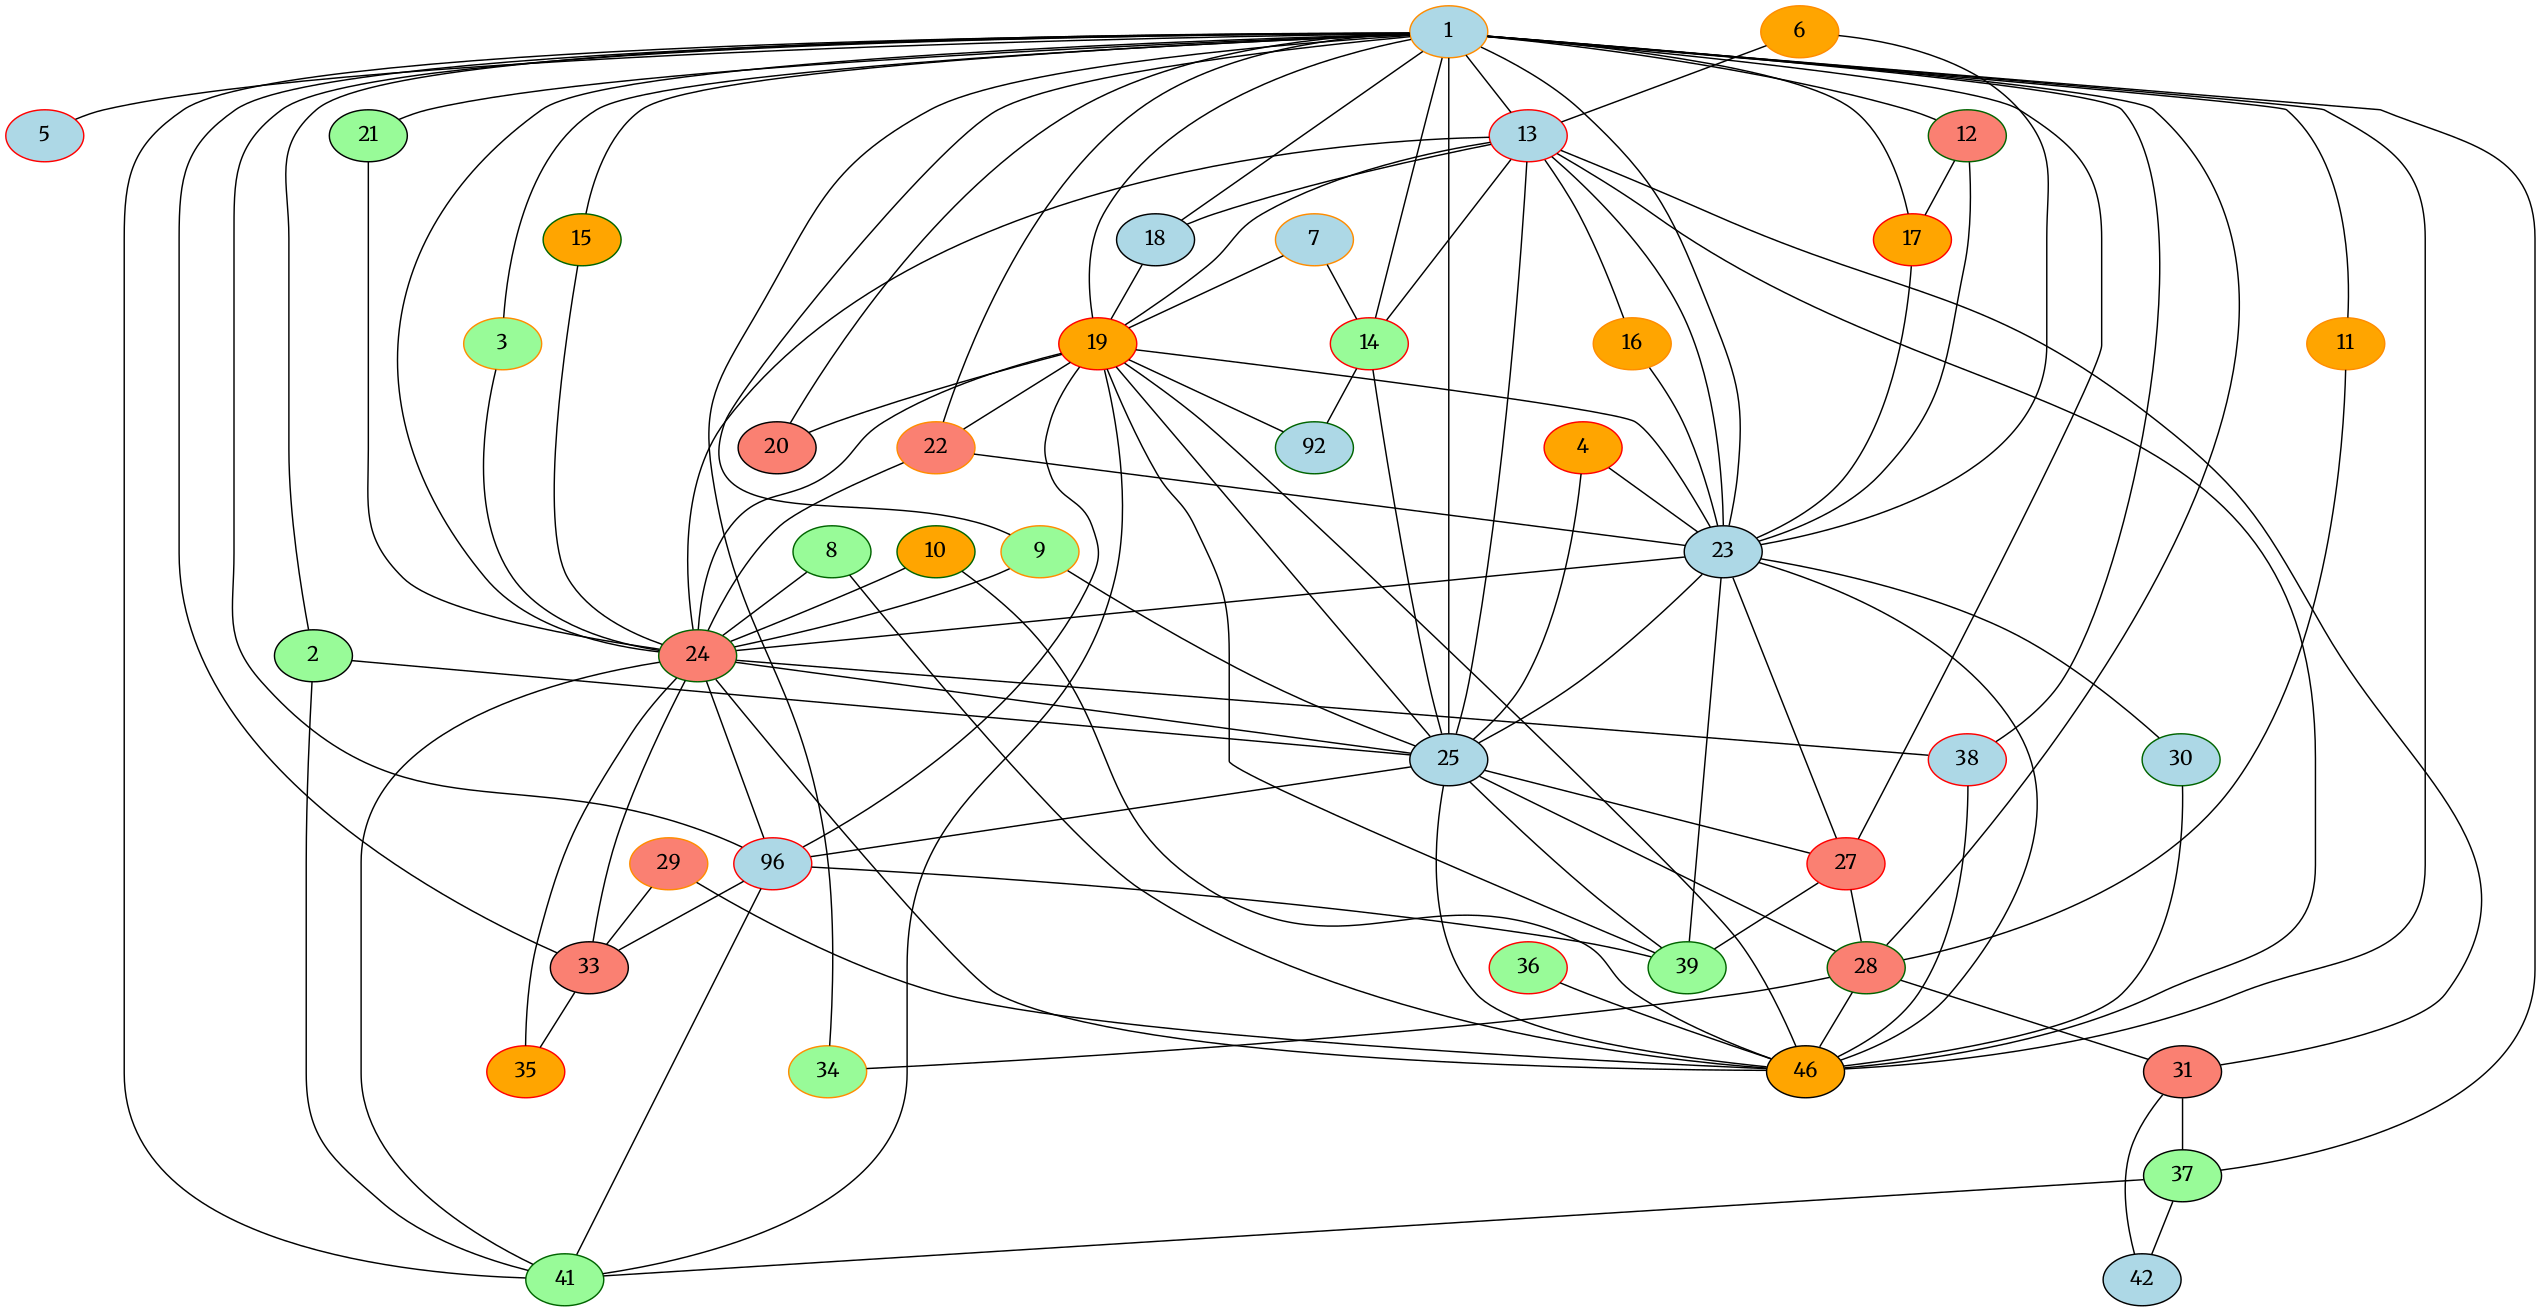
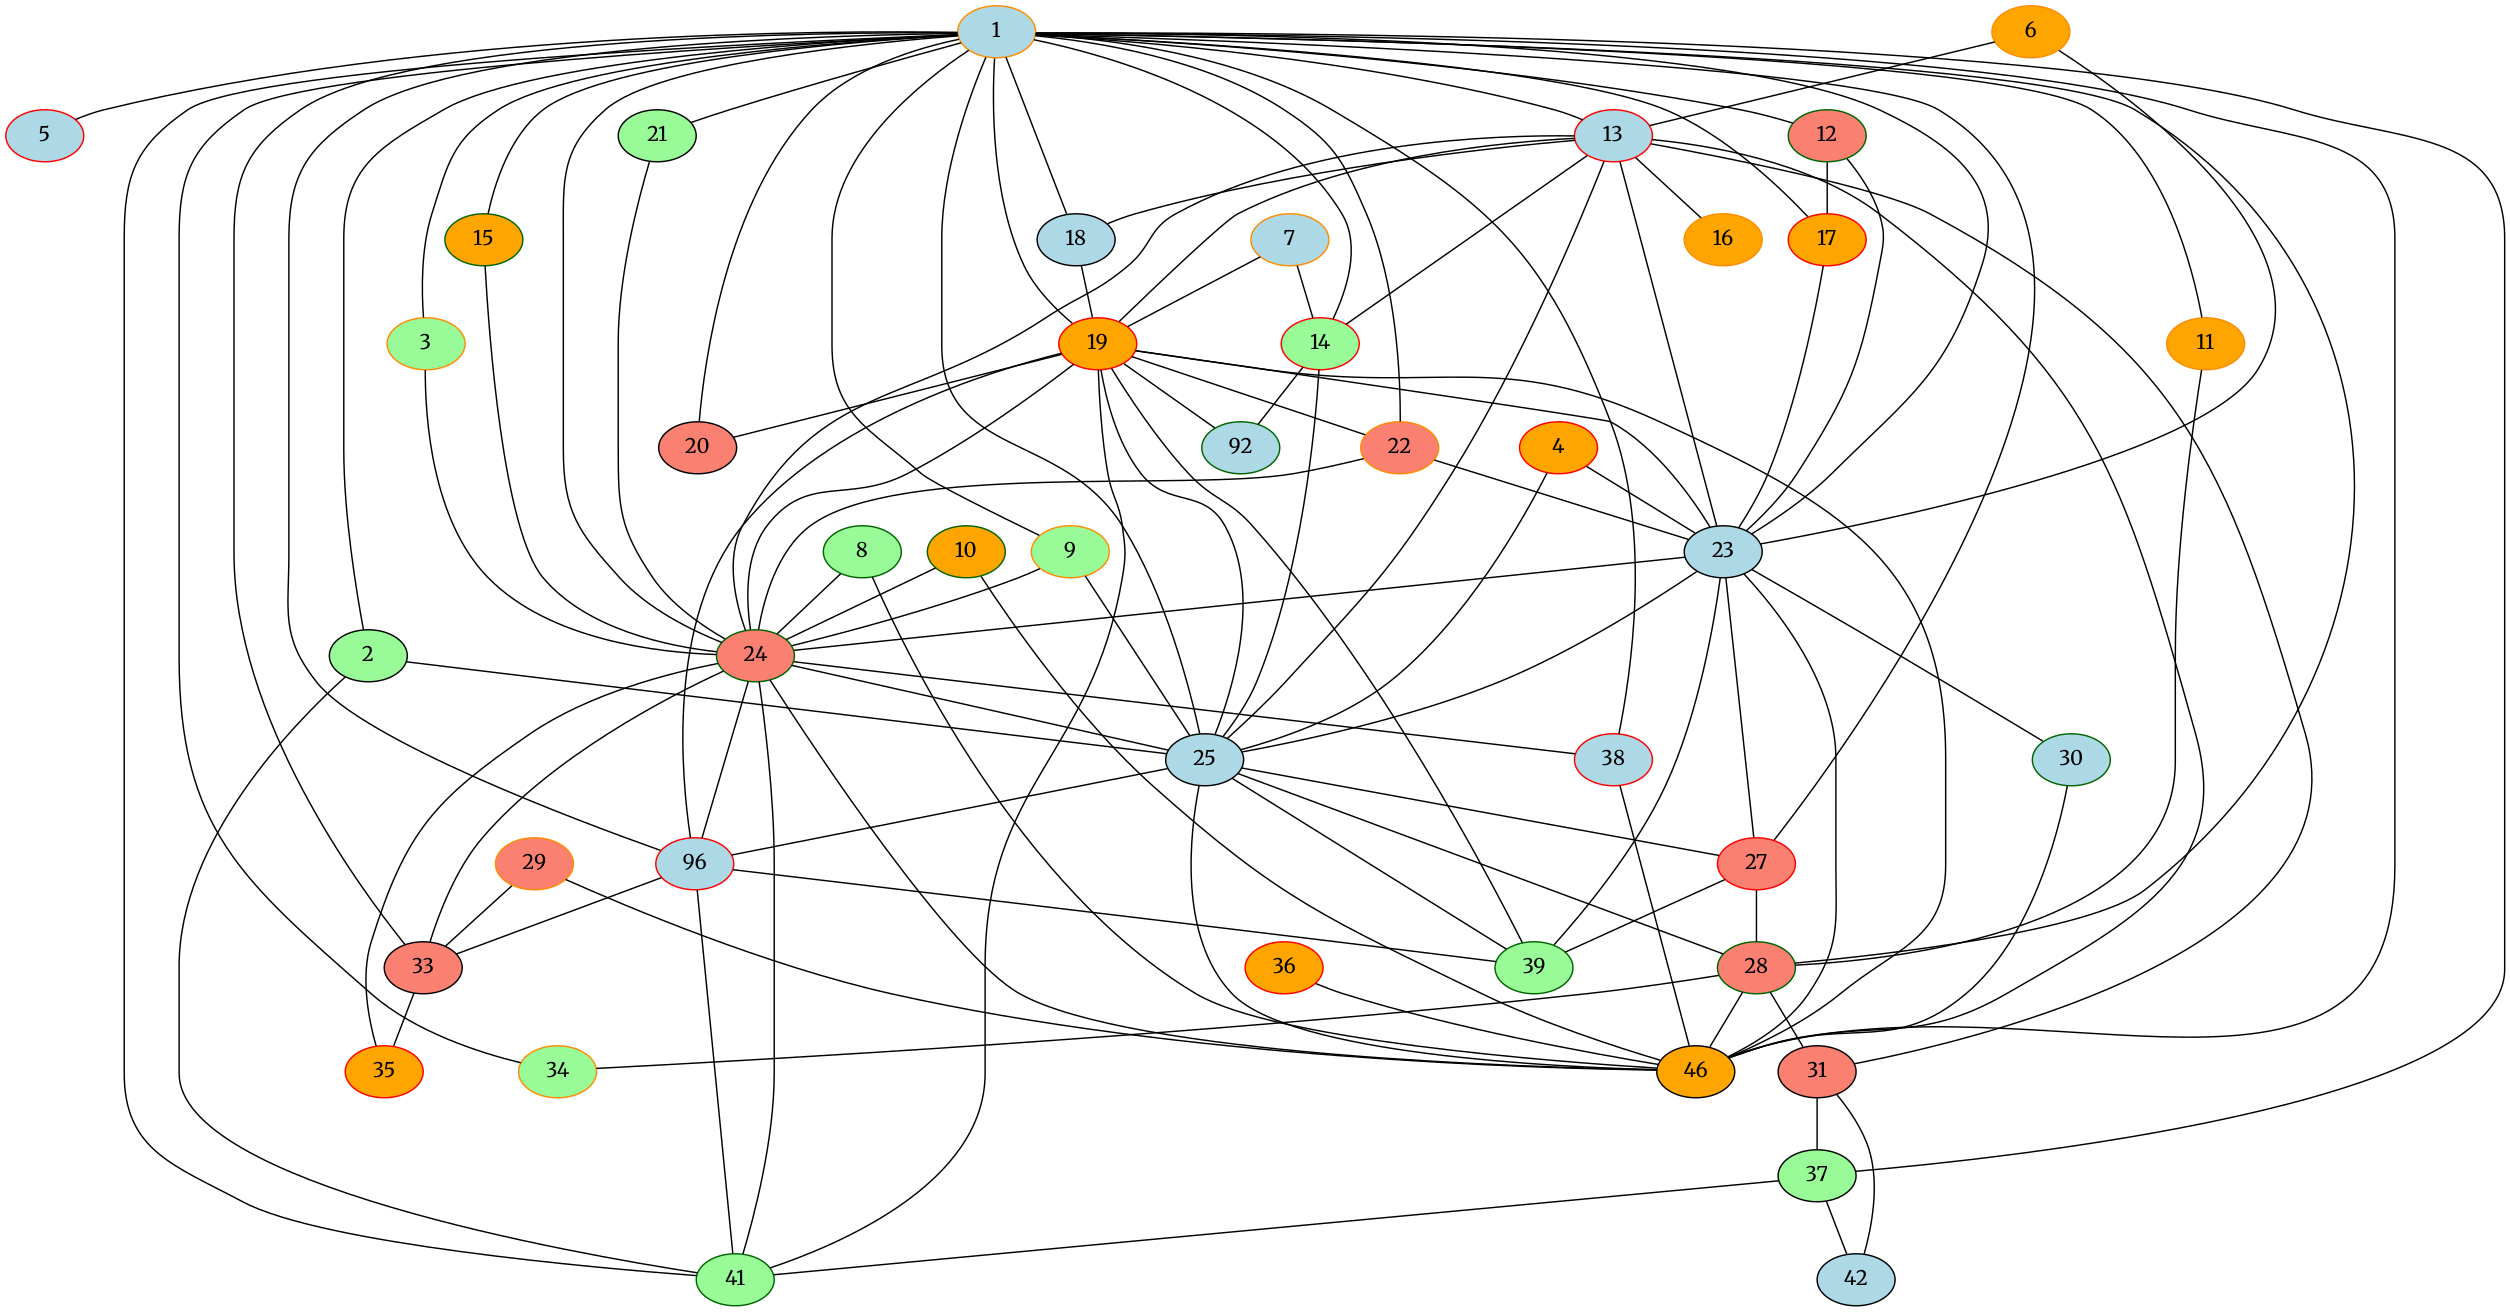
  graph {
    fontname=Merriweather
    node [color=black fillcolor=lightblue fontname=Merriweather style=filled]
    edge [fontname=Merriweather weight=1.0]
    1 [color=darkorange]
    2 [fillcolor=palegreen]
    3 [color=darkorange fillcolor=palegreen]
    5 [color=red]
    9 [color=darkorange fillcolor=palegreen]
    11 [color=darkorange fillcolor=orange]
    12 [color=darkgreen fillcolor=salmon]
    13 [color=red]
    14 [color=red fillcolor=palegreen]
    15 [color=darkgreen fillcolor=orange]
    17 [color=red fillcolor=orange]
    18
    19 [color=red fillcolor=orange]
    20 [fillcolor=salmon]
    21 [fillcolor=palegreen]
    22 [color=darkorange fillcolor=salmon]
    23
    24 [color=darkgreen fillcolor=salmon]
    25
    n20 [color=red label=96]
    27 [color=red fillcolor=salmon]
    28 [color=darkgreen fillcolor=salmon]
    33 [fillcolor=salmon]
    34 [color=darkorange fillcolor=palegreen]
    37 [fillcolor=palegreen]
    38 [color=red]
    n27 [fillcolor=orange label=46]
    41 [color=darkgreen fillcolor=palegreen]
    16 [color=darkorange fillcolor=orange]
    31 [fillcolor=salmon]
    n31 [color=darkgreen label=92]
    39 [color=darkgreen fillcolor=palegreen]
    30 [color=darkgreen]
    35 [color=red fillcolor=orange]
    42
    4 [color=red fillcolor=orange]
    6 [color=darkorange fillcolor=orange]
    7 [color=darkorange]
    8 [color=darkgreen fillcolor=palegreen]
    10 [color=darkgreen fillcolor=orange]
    29 [color=darkorange fillcolor=salmon]
-   36 [color=red fillcolor=palegreen]
+   36 [color=red fillcolor=orange]
    1 -- 2
    1 -- 3
    1 -- 5
    1 -- 9
    1 -- 11
    1 -- 12
    1 -- 13 [weight=3.0]
    1 -- 14
    1 -- 15
    1 -- 17
    1 -- 18
    1 -- 19 [weight=4.0]
    1 -- 20
    1 -- 21
    1 -- 22
    1 -- 23 [weight=3.0]
    1 -- 24 [weight=4.0]
    1 -- 25 [weight=7.0]
    1 -- n20
    1 -- 27
    1 -- 28 [weight=2.0]
    1 -- 33
    1 -- 34
    1 -- 37
    1 -- 38
    1 -- n27 [weight=5.0]
    1 -- 41
    2 -- 25
    2 -- 41
    3 -- 24
    9 -- 24
    9 -- 25
    11 -- 28
    12 -- 17
    12 -- 23
    13 -- 14
    13 -- 18
    13 -- 19
    13 -- 23
    13 -- 24 [weight=2.0]
    13 -- 25 [weight=2.0]
    13 -- n27
    13 -- 16
    13 -- 31
    14 -- 25
    14 -- n31
    15 -- 24
    17 -- 23
    18 -- 19
    19 -- 20
    19 -- 22
    19 -- 23 [weight=2.0]
    19 -- 24 [weight=2.0]
    19 -- 25 [weight=2.0]
    19 -- n20
    19 -- n27
    19 -- 41
    19 -- n31
    19 -- 39
    21 -- 24
    22 -- 23
    22 -- 24
    23 -- 24 [weight=3.0]
    23 -- 25 [weight=2.0]
    23 -- 27
    23 -- n27
    23 -- 39
    23 -- 30
    24 -- 25 [weight=2.0]
    24 -- n20
    24 -- 33
    24 -- 38
    24 -- n27 [weight=2.0]
    24 -- 41
    24 -- 35
    25 -- n20 [weight=2.0]
    25 -- 27
    25 -- 28
    25 -- n27 [weight=3.0]
    25 -- 39
    n20 -- 33
    n20 -- 41
    n20 -- 39
    27 -- 28
    27 -- 39
    28 -- 34
    28 -- n27
    28 -- 31
    33 -- 35
    37 -- 41
    37 -- 42
    38 -- n27
-   16 -- 23
    31 -- 37 [weight=2.0]
    31 -- 42
    30 -- n27
    4 -- 23
    4 -- 25
    6 -- 13
    6 -- 23
    7 -- 14
    7 -- 19
    8 -- 24 [weight=2.0]
    8 -- n27
    10 -- 24
    10 -- n27
    29 -- 33
    29 -- n27
    36 -- n27
  }
